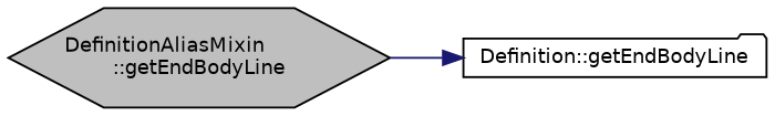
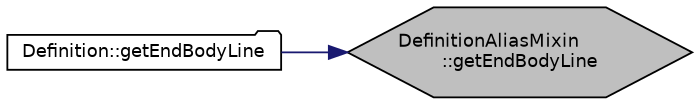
  digraph {
    rankdir=LR
    node [color=black fontname=Helvetica fontsize=10 style=filled]
    n1 [fillcolor=grey75 fontcolor=black height=0.2 label="DefinitionAliasMixin\l::getEndBodyLine" shape=hexagon width=0.4]
    n2 [fillcolor=white height=0.2 label="Definition::getEndBodyLine" shape=folder width=0.4]
-   n1 -> n2 [color=midnightblue fontname=Helvetica fontsize=10 labelfontname=Helvetica labelfontsize=10 style=solid arrowhead=normal]
+   n2 -> n1 [color=midnightblue fontname=Helvetica fontsize=10 labelfontname=Helvetica labelfontsize=10 style=solid arrowhead=normal]
  }
